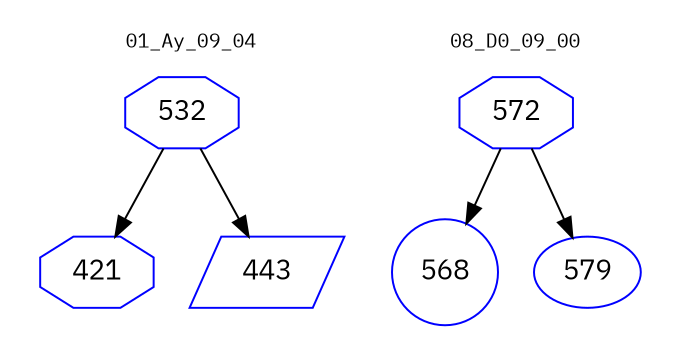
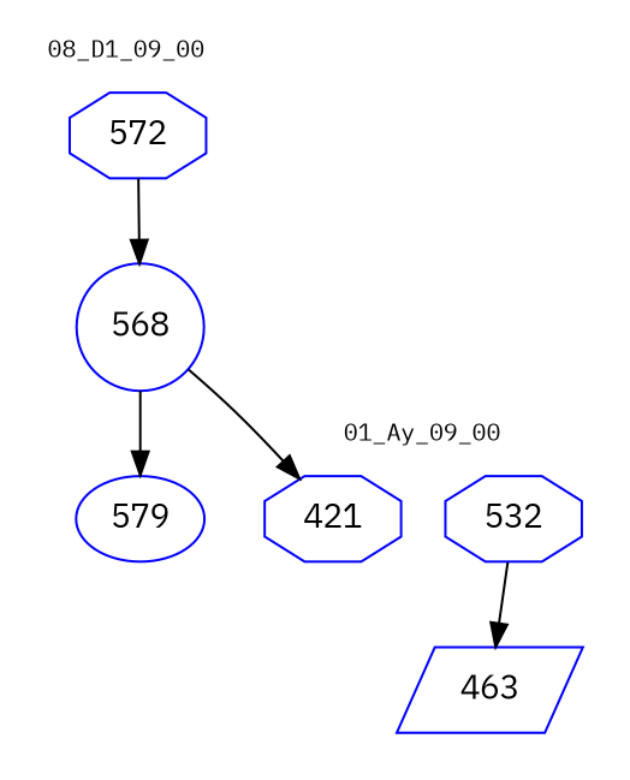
  digraph {
    fontname="IBM Plex Mono"
    node [color=blue fontname="IBM Plex Mono" shape=octagon]
    edge [color=black fontname="IBM Plex Mono"]
    n1 [label=532]
    n2 [label=421]
-   n3 [label=443 shape=parallelogram]
+   n3 [label=463 shape=parallelogram]
    n4 [label=572]
    n5 [label=568 shape=circle]
    n6 [label=579 shape=ellipse]
    subgraph cluster_1 {
      color=white
      fontsize=10
-     label="01_Ay_09_04"
+     label="01_Ay_09_00"
      n1
      n2
      n3
    }
    subgraph cluster_2 {
      color=white
      fontsize=10
-     label="08_D0_09_00"
+     label="08_D1_09_00"
      n4
      n5
      n6
    }
-   n1 -> n2
+   n5 -> n2
    n1 -> n3
    n4 -> n5
-   n4 -> n6
+   n5 -> n6
  }
